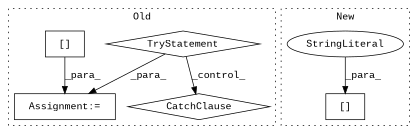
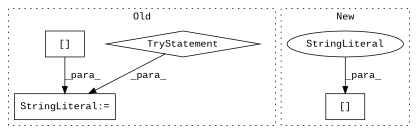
  digraph {
    fontname="Liberation Mono"
    node [a=2 fontname="Liberation Mono" shape=box]
    edge [fontname="Liberation Mono"]
    n1 [a=54 l=4 label=TryStatement s=2084 shape=diamond]
-   n2 [a=12 l="13,2" label=CatchClause s="2441,2499" shape=diamond]
-   n3 [a=7 l="61,2" label="Assignment:=" s="2278,2357"]
+   n3 [a=7 l="61,2" label="StringLiteral:=" s="2278,2357"]
    n4 [l="8,1" label="[]" s="2347,2356"]
    n5 [l="12,1" label="[]" s="2042,2063"]
    n6 [a=45 l=9 label=StringLiteral s=2054 shape=ellipse]
    subgraph cluster_1 {
      label=Old
      style=dotted
      n1
-     n2
      n3
      n4
    }
    subgraph cluster_2 {
      label=New
      style=dotted
      n5
      n6
    }
-   n1 -> n2 [label=_control_]
    n1 -> n3 [label=_para_]
    n4 -> n3 [label=_para_]
    n6 -> n5 [label=_para_]
  }
